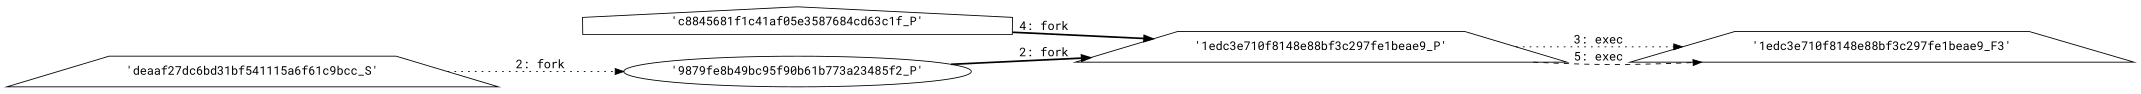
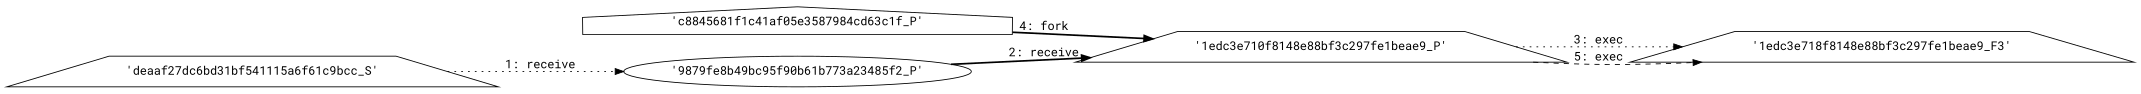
  digraph {
    engine=neato
    fixedsize=false
    fontname="Roboto Mono"
    fontsize=10
    nodesep=0.3
    rankdir=LR
    ranksep=0
    splines=true
    node [fontname="Roboto Mono" node_type=Process shape=trapezium]
    edge [fontname="Roboto Mono" style=bold]
    "'9879fe8b49bc95f90b61b773a23485f2_P'" [shape=ellipse]
    "'1edc3e710f8148e88bf3c297fe1beae9_P'"
-   "'1edc3e710f8148e88bf3c297fe1beae9_F3'" [node_type=File]
+   "'1edc3e710f8148e88bf3c297fe1beae9_F3'" [node_type=File label="'1edc3e718f8148e88bf3c297fe1beae9_F3'"]
    n4 [label="'deaaf27dc6bd31bf541115a6f61c9bcc_S'" node_type=Socket]
-   "'c8845681f1c41af05e3587984cd63c1f_P'" [shape=house label="'c8845681f1c41af05e3587684cd63c1f_P'"]
-   "'9879fe8b49bc95f90b61b773a23485f2_P'" -> "'1edc3e710f8148e88bf3c297fe1beae9_P'" [label="2: fork"]
+   "'c8845681f1c41af05e3587984cd63c1f_P'" [shape=house]
+   "'9879fe8b49bc95f90b61b773a23485f2_P'" -> "'1edc3e710f8148e88bf3c297fe1beae9_P'" [label="2: receive"]
    "'1edc3e710f8148e88bf3c297fe1beae9_P'" -> "'1edc3e710f8148e88bf3c297fe1beae9_F3'" [label="3: exec" style=dotted]
    "'1edc3e710f8148e88bf3c297fe1beae9_P'" -> "'1edc3e710f8148e88bf3c297fe1beae9_F3'" [label="5: exec" style=dashed]
-   n4 -> "'9879fe8b49bc95f90b61b773a23485f2_P'" [label="2: fork" style=dotted]
+   n4 -> "'9879fe8b49bc95f90b61b773a23485f2_P'" [label="1: receive" style=dotted]
    "'c8845681f1c41af05e3587984cd63c1f_P'" -> "'1edc3e710f8148e88bf3c297fe1beae9_P'" [label="4: fork"]
  }
